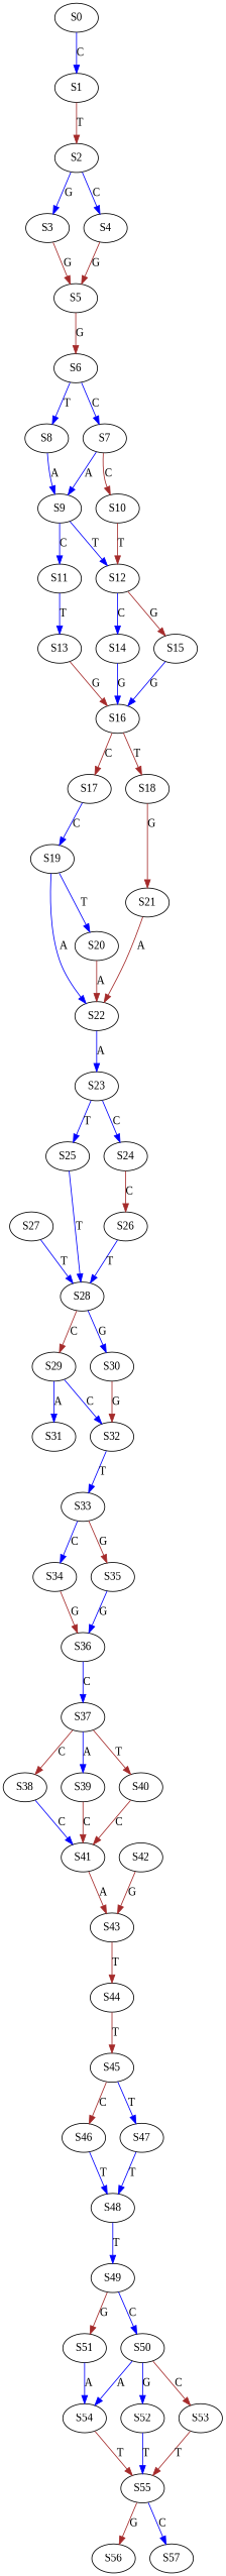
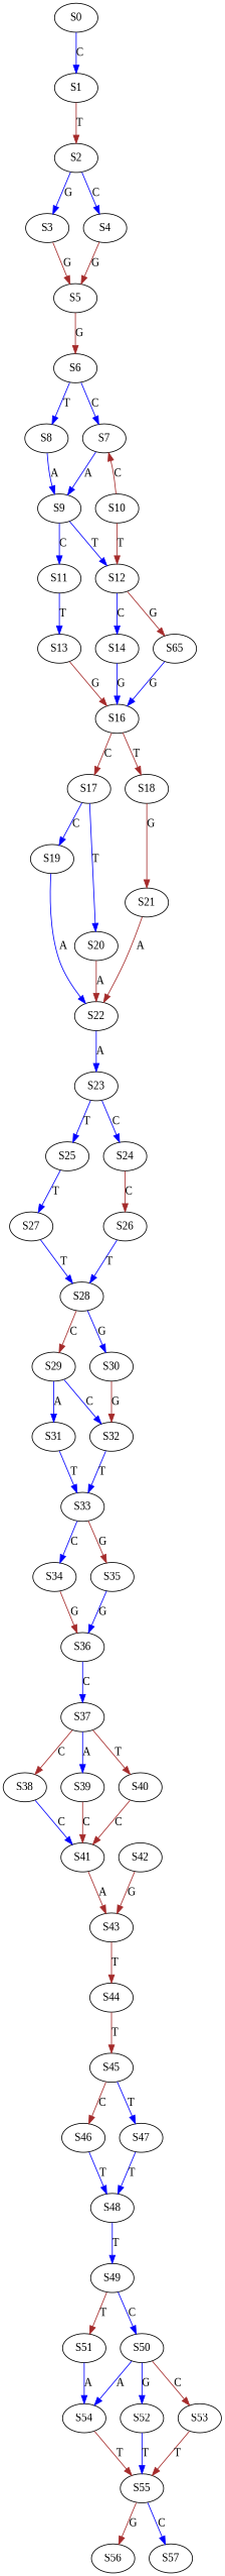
  strict digraph {
    fontname="Liberation Serif"
    node [fontname="Liberation Serif"]
    edge [color=blue fontname="Liberation Serif"]
    S0
    S1
    S2
    S3
    S4
    S5
    S6
    S7
    S8
    S9
    S10
    S11
    S12
    S13
    S14
-   S15
+   S15 [label=S65]
    S16
    S17
    S18
    S19
    S20
    S21
    S22
    S23
    S24
    S25
    S26
    S27
    S28
    S29
    S30
    S31
    S32
    S33
    S34
    S35
    S36
    S37
    S38
    S39
    S40
    S41
    S43
    S42
    S44
    S45
    S46
    S47
    S48
    S49
    S50
    S51
    S52
    S53
    S54
    S55
    S56
    S57
    S0 -> S1 [label=C]
    S1 -> S2 [color=brown label=T]
    S2 -> S3 [label=G]
    S2 -> S4 [label=C]
    S3 -> S5 [color=brown label=G]
    S4 -> S5 [color=brown label=G]
    S5 -> S6 [color=brown label=G]
    S6 -> S7 [label=C]
    S6 -> S8 [label=T]
    S7 -> S9 [label=A]
-   S7 -> S10 [color=brown label=C]
+   S10 -> S7 [color=brown label=C]
    S8 -> S9 [label=A]
    S9 -> S11 [label=C]
    S9 -> S12 [label=T]
    S10 -> S12 [color=brown label=T]
    S11 -> S13 [label=T]
    S12 -> S14 [label=C]
    S12 -> S15 [color=brown label=G]
    S13 -> S16 [color=brown label=G]
    S14 -> S16 [label=G]
    S15 -> S16 [label=G]
    S16 -> S17 [color=brown label=C]
    S16 -> S18 [color=brown label=T]
    S17 -> S19 [label=C]
-   S19 -> S20 [label=T]
+   S17 -> S20 [label=T]
    S18 -> S21 [color=brown label=G]
    S19 -> S22 [label=A]
    S20 -> S22 [color=brown label=A]
    S21 -> S22 [color=brown label=A]
    S22 -> S23 [label=A]
    S23 -> S24 [label=C]
    S23 -> S25 [label=T]
    S24 -> S26 [color=brown label=C]
-   S25 -> S28 [label=T]
+   S25 -> S27 [label=T]
    S26 -> S28 [label=T]
    S27 -> S28 [label=T]
    S28 -> S29 [color=brown label=C]
    S28 -> S30 [label=G]
    S29 -> S31 [label=A]
    S29 -> S32 [label=C]
    S30 -> S32 [color=brown label=G]
+   S31 -> S33 [label=T]
    S32 -> S33 [label=T]
    S33 -> S34 [label=C]
    S33 -> S35 [color=brown label=G]
    S34 -> S36 [color=brown label=G]
    S35 -> S36 [label=G]
    S36 -> S37 [label=C]
    S37 -> S38 [color=brown label=C]
    S37 -> S39 [label=A]
    S37 -> S40 [color=brown label=T]
    S38 -> S41 [label=C]
    S39 -> S41 [color=brown label=C]
    S40 -> S41 [color=brown label=C]
    S41 -> S43 [color=brown label=A]
    S43 -> S44 [color=brown label=T]
    S42 -> S43 [color=brown label=G]
    S44 -> S45 [color=brown label=T]
    S45 -> S46 [color=brown label=C]
    S45 -> S47 [label=T]
    S46 -> S48 [label=T]
    S47 -> S48 [label=T]
    S48 -> S49 [label=T]
    S49 -> S50 [label=C]
-   S49 -> S51 [color=brown label=G]
+   S49 -> S51 [color=brown label=T]
    S50 -> S52 [label=G]
    S50 -> S53 [color=brown label=C]
    S50 -> S54 [label=A]
    S51 -> S54 [label=A]
    S52 -> S55 [label=T]
    S53 -> S55 [color=brown label=T]
    S54 -> S55 [color=brown label=T]
    S55 -> S56 [color=brown label=G]
    S55 -> S57 [label=C]
  }
